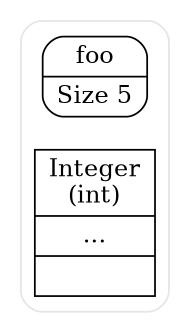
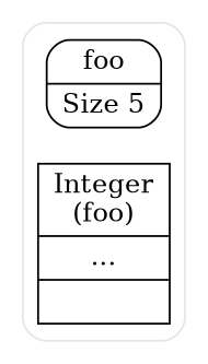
  digraph {
    color=gray60
    rankdir=LR
    splines=line
    style=filled
    node [fillcolor=white style=filled]
    n1 [label="<f0> foo| <f1>Size 5" shape=Mrecord]
-   n2 [label="<f0> Integer\n(int)| <f1>...| <f2>" shape=record]
+   n2 [label="<f0> Integer\n(foo)| <f1>...| <f2>" shape=record]
    subgraph cluster_1 {
      color=grey90
      style=rounded
      n1
      n2
    }
  }
